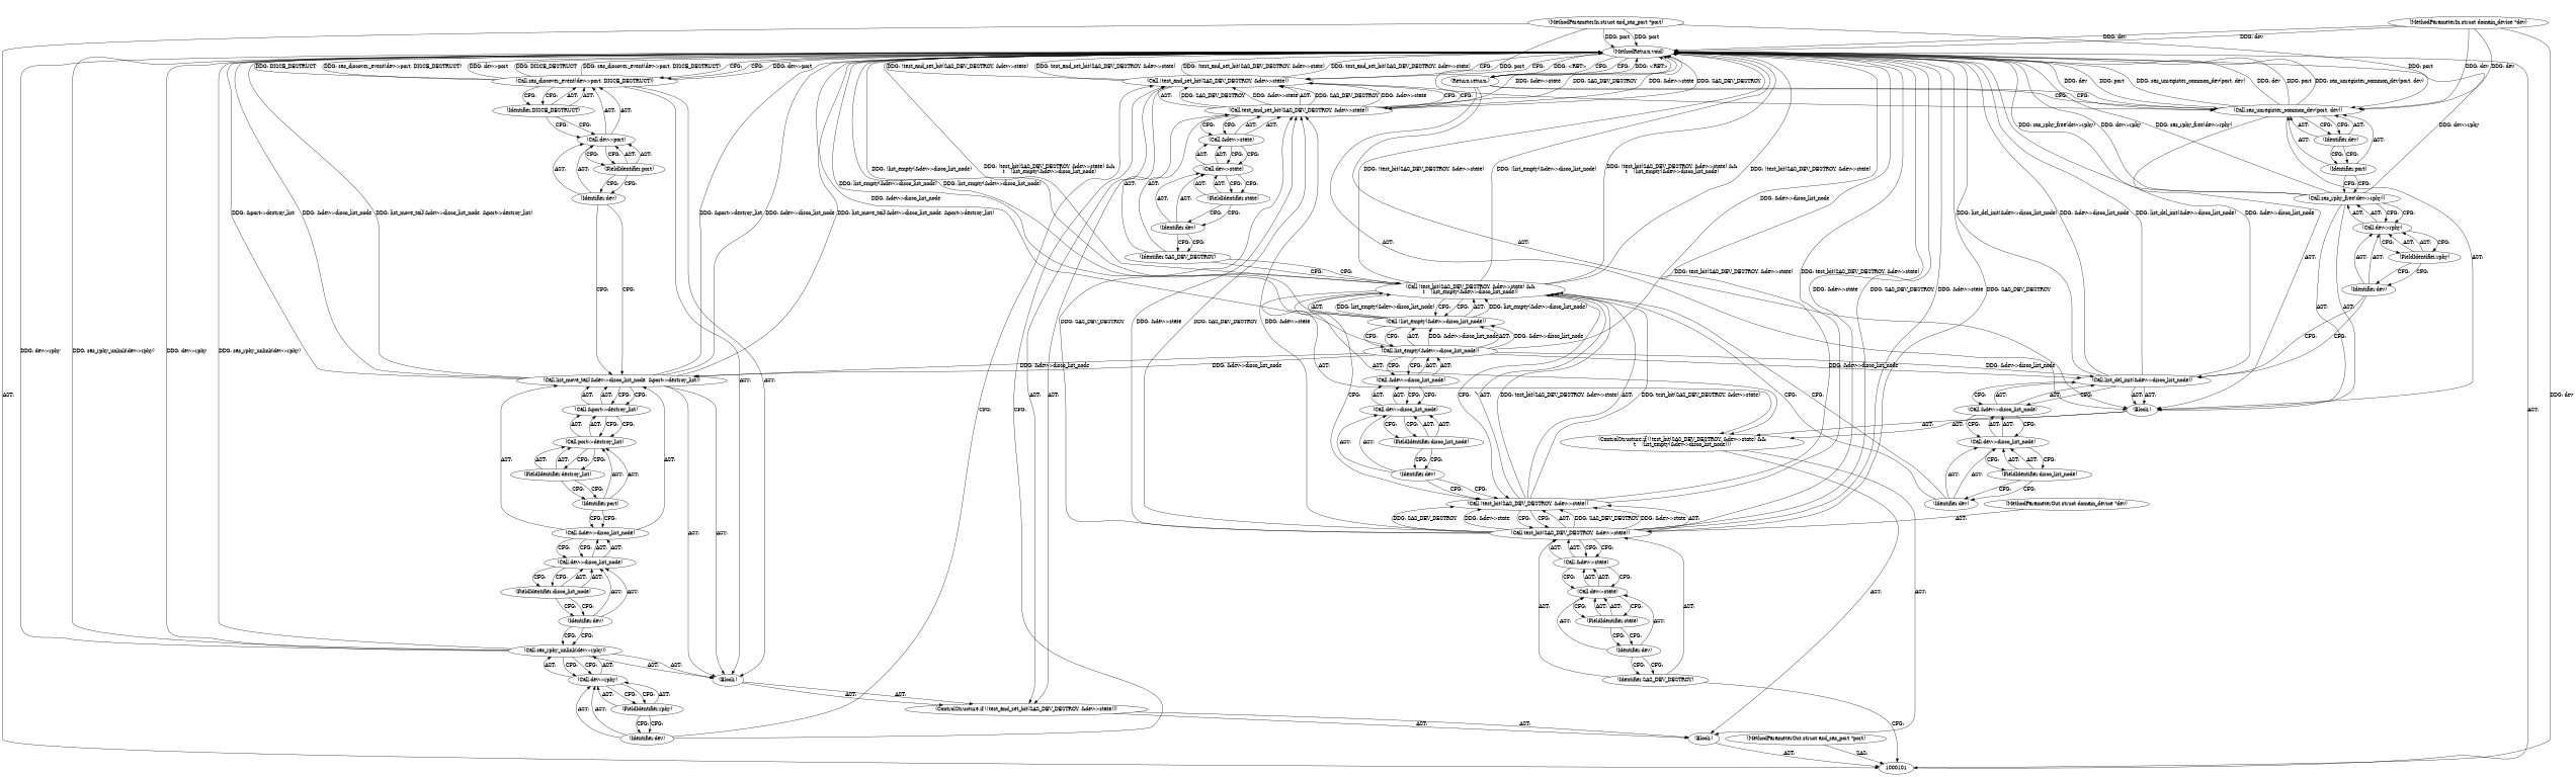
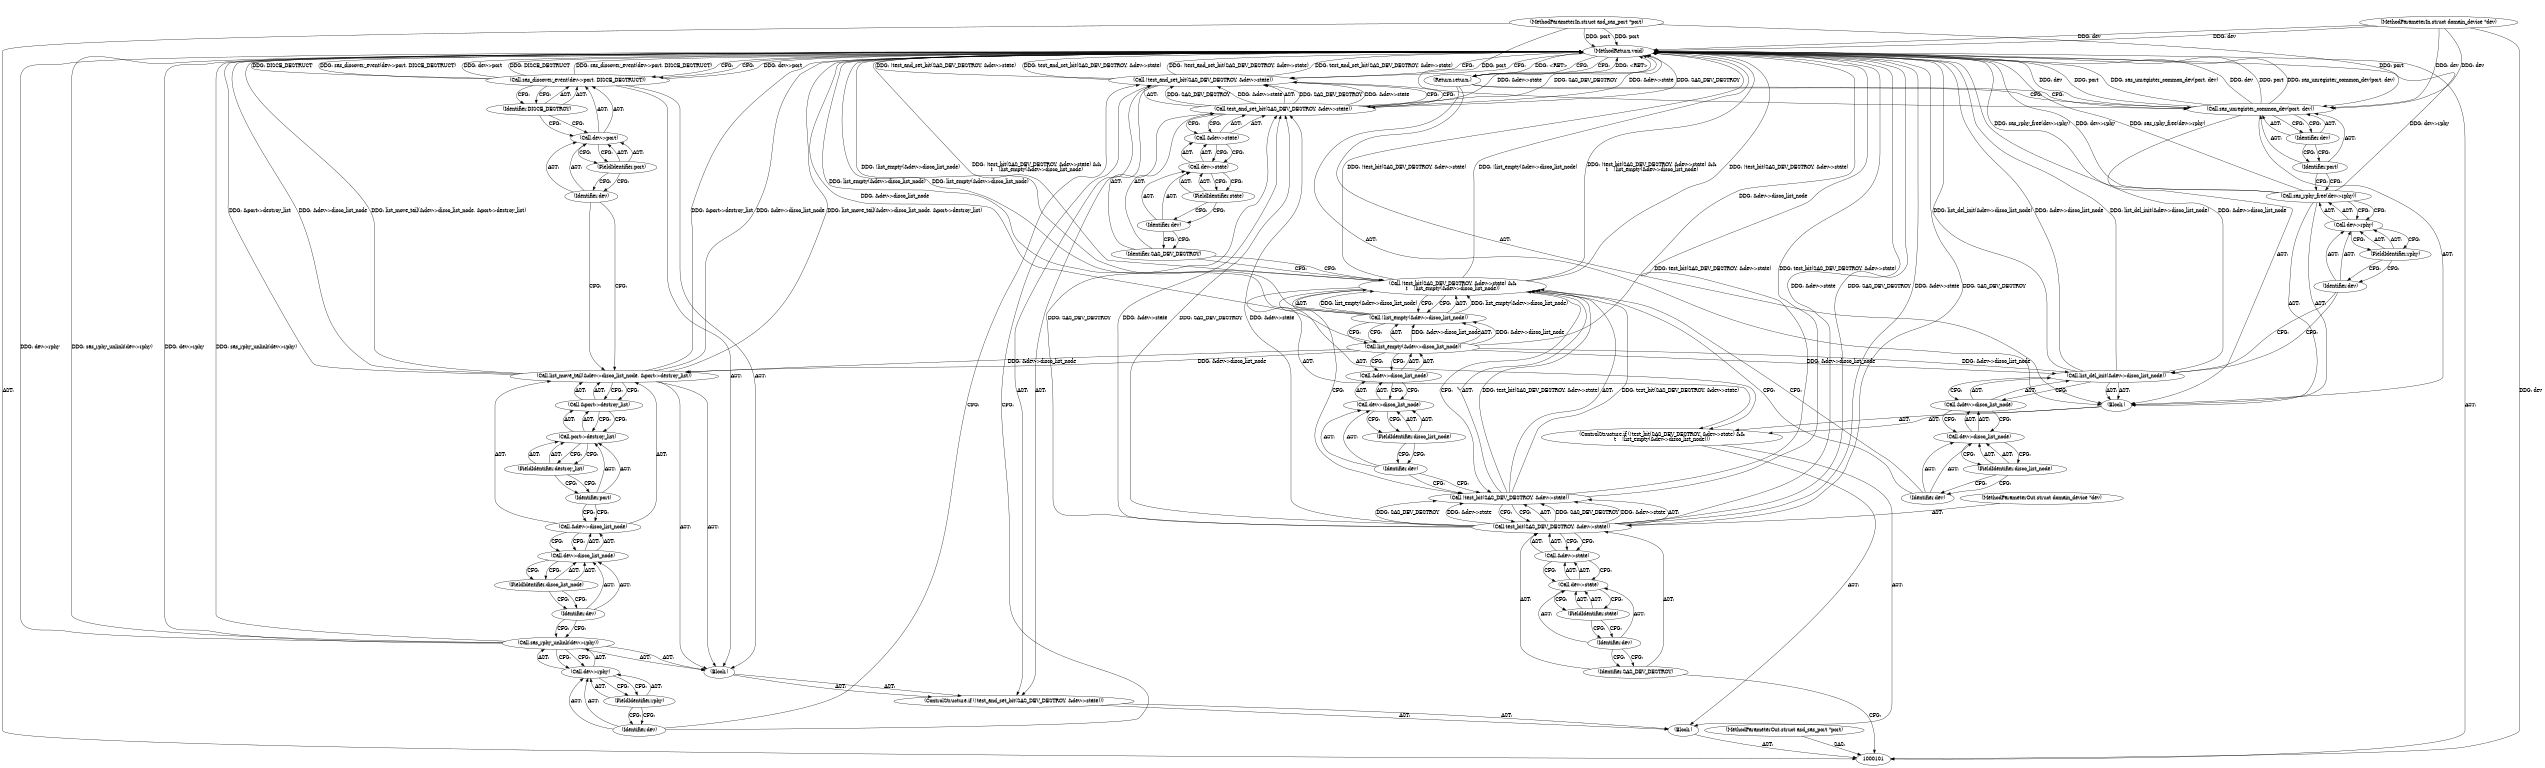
  digraph {
    n1 [label="(MethodReturn,void)"]
    n2 [label="(Call,!test_and_set_bit(SAS_DEV_DESTROY, &dev->state))"]
    n3 [label="(Call,sas_discover_event(dev->port, DISCE_DESTRUCT))"]
    n4 [label="(Return,return;)"]
    1000101
    n6 [label="(ControlStructure,if (!test_and_set_bit(SAS_DEV_DESTROY, &dev->state)))"]
    n7 [label="(Call,test_and_set_bit(SAS_DEV_DESTROY, &dev->state))"]
    n8 [label="(Block,)"]
-   n9 [label="(Identifier,DISCE_DESTRUCT)"]
+   n9 [label="(Identifier,DISCE_DESTROY)"]
    n10 [label="(Call,sas_unregister_common_dev(port, dev))"]
    n11 [label="(Block,)"]
    n12 [label="(MethodParameterIn,struct asd_sas_port *port)"]
    n13 [label="(Identifier,dev)"]
    n14 [label="(MethodParameterOut,struct asd_sas_port *port)"]
    n15 [label="(MethodParameterIn,struct domain_device *dev)"]
    n16 [label="(MethodParameterOut,struct domain_device *dev)"]
    n17 [label="(Call,test_bit(SAS_DEV_DESTROY, &dev->state))"]
    n18 [label="(Block,)"]
    n19 [label="(Identifier,SAS_DEV_DESTROY)"]
    n20 [label="(Call,!test_bit(SAS_DEV_DESTROY, &dev->state) &&\n\t    !list_empty(&dev->disco_list_node))"]
    n21 [label="(Call,&dev->state)"]
    n22 [label="(ControlStructure,if (!test_bit(SAS_DEV_DESTROY, &dev->state) &&\n\t    !list_empty(&dev->disco_list_node)))"]
    n23 [label="(Call,!test_bit(SAS_DEV_DESTROY, &dev->state))"]
    n24 [label="(Call,!list_empty(&dev->disco_list_node))"]
    n25 [label="(Call,dev->state)"]
    n26 [label="(FieldIdentifier,state)"]
    n27 [label="(Identifier,dev)"]
    n28 [label="(Call,dev->rphy)"]
    n29 [label="(FieldIdentifier,rphy)"]
    n30 [label="(Call,sas_rphy_unlink(dev->rphy))"]
    n31 [label="(Identifier,dev)"]
    n32 [label="(Call,&dev->disco_list_node)"]
    n33 [label="(Call,dev->disco_list_node)"]
    n34 [label="(Call,list_move_tail(&dev->disco_list_node, &port->destroy_list))"]
    n35 [label="(FieldIdentifier,disco_list_node)"]
    n36 [label="(Call,&port->destroy_list)"]
    n37 [label="(Identifier,dev)"]
    n38 [label="(Call,port->destroy_list)"]
    n39 [label="(FieldIdentifier,destroy_list)"]
    n40 [label="(Identifier,port)"]
    n41 [label="(Call,dev->port)"]
    n42 [label="(FieldIdentifier,port)"]
    n43 [label="(Identifier,dev)"]
    n44 [label="(Identifier,SAS_DEV_DESTROY)"]
    n45 [label="(Call,&dev->state)"]
    n46 [label="(Call,dev->state)"]
    n47 [label="(FieldIdentifier,state)"]
    n48 [label="(Identifier,dev)"]
    n49 [label="(Call,list_empty(&dev->disco_list_node))"]
    n50 [label="(Call,&dev->disco_list_node)"]
    n51 [label="(Call,dev->disco_list_node)"]
    n52 [label="(FieldIdentifier,disco_list_node)"]
    n53 [label="(Call,list_del_init(&dev->disco_list_node))"]
    n54 [label="(Identifier,dev)"]
    n55 [label="(Call,&dev->disco_list_node)"]
    n56 [label="(Call,dev->disco_list_node)"]
    n57 [label="(FieldIdentifier,disco_list_node)"]
    n58 [label="(Identifier,dev)"]
    n59 [label="(Call,dev->rphy)"]
    n60 [label="(Call,sas_rphy_free(dev->rphy))"]
    n61 [label="(FieldIdentifier,rphy)"]
    n62 [label="(Identifier,dev)"]
    n63 [label="(Identifier,port)"]
    n1 -> n2 [label="CFG: "]
    n1 -> n2 [label="CFG: "]
    n1 -> n3 [label="CFG: "]
    n1 -> n3 [label="CFG: "]
    n1 -> n4 [label="CFG: "]
    n1 -> n4 [label="CFG: "]
-   1000101 -> n1 [label="AST: "]
+   n1 -> 1000101 [label="AST: "]
    n2 -> n1 [label="DDG: !test_and_set_bit(SAS_DEV_DESTROY, &dev->state)"]
    n2 -> n1 [label="DDG: test_and_set_bit(SAS_DEV_DESTROY, &dev->state)"]
    n2 -> n1 [label="DDG: !test_and_set_bit(SAS_DEV_DESTROY, &dev->state)"]
    n2 -> n1 [label="DDG: test_and_set_bit(SAS_DEV_DESTROY, &dev->state)"]
    n2 -> n6 [label="AST: "]
    n2 -> n6 [label="AST: "]
    n2 -> n7 [label="CFG: "]
    n2 -> n7 [label="CFG: "]
    n3 -> n1 [label="DDG: dev->port"]
    n3 -> n1 [label="DDG: DISCE_DESTRUCT"]
    n3 -> n1 [label="DDG: sas_discover_event(dev->port, DISCE_DESTRUCT)"]
    n3 -> n1 [label="DDG: dev->port"]
    n3 -> n1 [label="DDG: DISCE_DESTRUCT"]
    n3 -> n1 [label="DDG: sas_discover_event(dev->port, DISCE_DESTRUCT)"]
    n3 -> n8 [label="AST: "]
    n3 -> n8 [label="AST: "]
    n3 -> n9 [label="CFG: "]
    n3 -> n9 [label="CFG: "]
    n4 -> n1 [label="DDG: <RET>"]
    n4 -> n1 [label="DDG: <RET>"]
    n4 -> n10 [label="CFG: "]
    n4 -> n10 [label="CFG: "]
    n4 -> n11 [label="AST: "]
    n4 -> n11 [label="AST: "]
    n6 -> n18 [label="AST: "]
    n6 -> n18 [label="AST: "]
    n7 -> n1 [label="DDG: &dev->state"]
    n7 -> n1 [label="DDG: SAS_DEV_DESTROY"]
    n7 -> n1 [label="DDG: &dev->state"]
    n7 -> n1 [label="DDG: SAS_DEV_DESTROY"]
    n7 -> n2 [label="AST: "]
    n7 -> n2 [label="DDG: SAS_DEV_DESTROY"]
    n7 -> n2 [label="DDG: &dev->state"]
    n7 -> n2 [label="AST: "]
    n7 -> n2 [label="DDG: SAS_DEV_DESTROY"]
    n7 -> n2 [label="DDG: &dev->state"]
    n7 -> n21 [label="CFG: "]
    n7 -> n21 [label="CFG: "]
    n8 -> n6 [label="AST: "]
    n8 -> n6 [label="AST: "]
    n9 -> n3 [label="AST: "]
    n9 -> n3 [label="AST: "]
    n9 -> n41 [label="CFG: "]
    n9 -> n41 [label="CFG: "]
    n10 -> n1 [label="DDG: dev"]
    n10 -> n1 [label="DDG: port"]
    n10 -> n1 [label="DDG: sas_unregister_common_dev(port, dev)"]
    n10 -> n1 [label="DDG: dev"]
    n10 -> n1 [label="DDG: port"]
    n10 -> n1 [label="DDG: sas_unregister_common_dev(port, dev)"]
    n10 -> n11 [label="AST: "]
    n10 -> n11 [label="AST: "]
    n10 -> n13 [label="CFG: "]
    n10 -> n13 [label="CFG: "]
    n11 -> n22 [label="AST: "]
    n11 -> n22 [label="AST: "]
    n12 -> n1 [label="DDG: port"]
    n12 -> n1 [label="DDG: port"]
    n12 -> 1000101 [label="AST: "]
    n12 -> n10 [label="DDG: port"]
    n12 -> n10 [label="DDG: port"]
    n13 -> n10 [label="AST: "]
    n13 -> n10 [label="AST: "]
    n13 -> n63 [label="CFG: "]
    n13 -> n63 [label="CFG: "]
    n14 -> 1000101 [label="SAS: "]
    n15 -> n1 [label="DDG: dev"]
    n15 -> n1 [label="DDG: dev"]
    n15 -> 1000101 [label="DDG: dev"]
    n15 -> n10 [label="DDG: dev"]
    n15 -> n10 [label="DDG: dev"]
    n16 -> n17 [label="AST: "]
    n17 -> n1 [label="DDG: &dev->state"]
    n17 -> n1 [label="DDG: SAS_DEV_DESTROY"]
    n17 -> n1 [label="DDG: &dev->state"]
    n17 -> n1 [label="DDG: SAS_DEV_DESTROY"]
    n17 -> n7 [label="DDG: SAS_DEV_DESTROY"]
    n17 -> n7 [label="DDG: &dev->state"]
    n17 -> n7 [label="DDG: SAS_DEV_DESTROY"]
    n17 -> n7 [label="DDG: &dev->state"]
    n17 -> n23 [label="AST: "]
    n17 -> n23 [label="DDG: SAS_DEV_DESTROY"]
    n17 -> n23 [label="DDG: &dev->state"]
    n17 -> n23 [label="AST: "]
    n17 -> n23 [label="DDG: SAS_DEV_DESTROY"]
    n17 -> n23 [label="DDG: &dev->state"]
    n17 -> n45 [label="CFG: "]
    n17 -> n45 [label="CFG: "]
    n18 -> 1000101 [label="AST: "]
    n19 -> n7 [label="AST: "]
    n19 -> n7 [label="AST: "]
    n19 -> n20 [label="CFG: "]
    n19 -> n20 [label="CFG: "]
    n20 -> n1 [label="DDG: !test_bit(SAS_DEV_DESTROY, &dev->state)"]
    n20 -> n1 [label="DDG: !list_empty(&dev->disco_list_node)"]
    n20 -> n1 [label="DDG: !test_bit(SAS_DEV_DESTROY, &dev->state) &&\n\t    !list_empty(&dev->disco_list_node)"]
    n20 -> n1 [label="DDG: !test_bit(SAS_DEV_DESTROY, &dev->state)"]
    n20 -> n1 [label="DDG: !list_empty(&dev->disco_list_node)"]
    n20 -> n1 [label="DDG: !test_bit(SAS_DEV_DESTROY, &dev->state) &&\n\t    !list_empty(&dev->disco_list_node)"]
    n20 -> n22 [label="AST: "]
    n20 -> n22 [label="AST: "]
    n20 -> n23 [label="CFG: "]
    n20 -> n23 [label="CFG: "]
    n20 -> n24 [label="CFG: "]
    n20 -> n24 [label="CFG: "]
    n21 -> n7 [label="AST: "]
    n21 -> n7 [label="AST: "]
    n21 -> n25 [label="CFG: "]
    n21 -> n25 [label="CFG: "]
    n22 -> n18 [label="AST: "]
    n22 -> n18 [label="AST: "]
    n23 -> n1 [label="DDG: test_bit(SAS_DEV_DESTROY, &dev->state)"]
    n23 -> n1 [label="DDG: test_bit(SAS_DEV_DESTROY, &dev->state)"]
    n23 -> n17 [label="CFG: "]
    n23 -> n17 [label="CFG: "]
    n23 -> n20 [label="AST: "]
    n23 -> n20 [label="DDG: test_bit(SAS_DEV_DESTROY, &dev->state)"]
    n23 -> n20 [label="AST: "]
    n23 -> n20 [label="DDG: test_bit(SAS_DEV_DESTROY, &dev->state)"]
    n24 -> n1 [label="DDG: list_empty(&dev->disco_list_node)"]
    n24 -> n1 [label="DDG: list_empty(&dev->disco_list_node)"]
    n24 -> n20 [label="AST: "]
    n24 -> n20 [label="DDG: list_empty(&dev->disco_list_node)"]
    n24 -> n20 [label="AST: "]
    n24 -> n20 [label="DDG: list_empty(&dev->disco_list_node)"]
    n24 -> n49 [label="CFG: "]
    n24 -> n49 [label="CFG: "]
    n25 -> n21 [label="AST: "]
    n25 -> n21 [label="AST: "]
    n25 -> n26 [label="CFG: "]
    n25 -> n26 [label="CFG: "]
    n26 -> n25 [label="AST: "]
    n26 -> n25 [label="AST: "]
    n26 -> n27 [label="CFG: "]
    n26 -> n27 [label="CFG: "]
    n27 -> n19 [label="CFG: "]
    n27 -> n19 [label="CFG: "]
    n27 -> n25 [label="AST: "]
    n27 -> n25 [label="AST: "]
    n28 -> n29 [label="CFG: "]
    n28 -> n29 [label="CFG: "]
    n28 -> n30 [label="AST: "]
    n28 -> n30 [label="AST: "]
    n29 -> n28 [label="AST: "]
    n29 -> n28 [label="AST: "]
    n29 -> n31 [label="CFG: "]
    n29 -> n31 [label="CFG: "]
    n30 -> n1 [label="DDG: dev->rphy"]
    n30 -> n1 [label="DDG: sas_rphy_unlink(dev->rphy)"]
    n30 -> n1 [label="DDG: dev->rphy"]
    n30 -> n1 [label="DDG: sas_rphy_unlink(dev->rphy)"]
    n30 -> n8 [label="AST: "]
    n30 -> n8 [label="AST: "]
    n30 -> n28 [label="CFG: "]
    n30 -> n28 [label="CFG: "]
    n31 -> n2 [label="CFG: "]
    n31 -> n2 [label="CFG: "]
    n31 -> n28 [label="AST: "]
    n31 -> n28 [label="AST: "]
    n32 -> n33 [label="CFG: "]
    n32 -> n33 [label="CFG: "]
    n32 -> n34 [label="AST: "]
    n32 -> n34 [label="AST: "]
    n33 -> n32 [label="AST: "]
    n33 -> n32 [label="AST: "]
    n33 -> n35 [label="CFG: "]
    n33 -> n35 [label="CFG: "]
    n34 -> n1 [label="DDG: &port->destroy_list"]
    n34 -> n1 [label="DDG: &dev->disco_list_node"]
    n34 -> n1 [label="DDG: list_move_tail(&dev->disco_list_node, &port->destroy_list)"]
    n34 -> n1 [label="DDG: &port->destroy_list"]
    n34 -> n1 [label="DDG: &dev->disco_list_node"]
    n34 -> n1 [label="DDG: list_move_tail(&dev->disco_list_node, &port->destroy_list)"]
    n34 -> n8 [label="AST: "]
    n34 -> n8 [label="AST: "]
    n34 -> n36 [label="CFG: "]
    n34 -> n36 [label="CFG: "]
    n35 -> n33 [label="AST: "]
    n35 -> n33 [label="AST: "]
    n35 -> n37 [label="CFG: "]
    n35 -> n37 [label="CFG: "]
    n36 -> n34 [label="AST: "]
    n36 -> n34 [label="AST: "]
    n36 -> n38 [label="CFG: "]
    n36 -> n38 [label="CFG: "]
    n37 -> n30 [label="CFG: "]
    n37 -> n30 [label="CFG: "]
    n37 -> n33 [label="AST: "]
    n37 -> n33 [label="AST: "]
    n38 -> n36 [label="AST: "]
    n38 -> n36 [label="AST: "]
    n38 -> n39 [label="CFG: "]
    n38 -> n39 [label="CFG: "]
    n39 -> n38 [label="AST: "]
    n39 -> n38 [label="AST: "]
    n39 -> n40 [label="CFG: "]
    n39 -> n40 [label="CFG: "]
    n40 -> n32 [label="CFG: "]
    n40 -> n32 [label="CFG: "]
    n40 -> n38 [label="AST: "]
    n40 -> n38 [label="AST: "]
    n41 -> n3 [label="AST: "]
    n41 -> n3 [label="AST: "]
    n41 -> n42 [label="CFG: "]
    n41 -> n42 [label="CFG: "]
    n42 -> n41 [label="AST: "]
    n42 -> n41 [label="AST: "]
    n42 -> n43 [label="CFG: "]
    n42 -> n43 [label="CFG: "]
    n43 -> n34 [label="CFG: "]
    n43 -> n34 [label="CFG: "]
    n43 -> n41 [label="AST: "]
    n43 -> n41 [label="AST: "]
    n44 -> 1000101 [label="CFG: "]
    n44 -> n17 [label="AST: "]
    n44 -> n17 [label="AST: "]
    n45 -> n17 [label="AST: "]
    n45 -> n17 [label="AST: "]
    n45 -> n46 [label="CFG: "]
    n45 -> n46 [label="CFG: "]
    n46 -> n45 [label="AST: "]
    n46 -> n45 [label="AST: "]
    n46 -> n47 [label="CFG: "]
    n46 -> n47 [label="CFG: "]
    n47 -> n46 [label="AST: "]
    n47 -> n46 [label="AST: "]
    n47 -> n48 [label="CFG: "]
    n47 -> n48 [label="CFG: "]
    n48 -> n44 [label="CFG: "]
    n48 -> n44 [label="CFG: "]
    n48 -> n46 [label="AST: "]
    n48 -> n46 [label="AST: "]
    n49 -> n1 [label="DDG: &dev->disco_list_node"]
    n49 -> n1 [label="DDG: &dev->disco_list_node"]
    n49 -> n24 [label="AST: "]
    n49 -> n24 [label="DDG: &dev->disco_list_node"]
    n49 -> n24 [label="AST: "]
    n49 -> n24 [label="DDG: &dev->disco_list_node"]
    n49 -> n34 [label="DDG: &dev->disco_list_node"]
    n49 -> n34 [label="DDG: &dev->disco_list_node"]
    n49 -> n50 [label="CFG: "]
    n49 -> n50 [label="CFG: "]
    n49 -> n53 [label="DDG: &dev->disco_list_node"]
    n49 -> n53 [label="DDG: &dev->disco_list_node"]
    n50 -> n49 [label="AST: "]
    n50 -> n49 [label="AST: "]
    n50 -> n51 [label="CFG: "]
    n50 -> n51 [label="CFG: "]
    n51 -> n50 [label="AST: "]
    n51 -> n50 [label="AST: "]
    n51 -> n52 [label="CFG: "]
    n51 -> n52 [label="CFG: "]
    n52 -> n51 [label="AST: "]
    n52 -> n51 [label="AST: "]
    n52 -> n54 [label="CFG: "]
    n52 -> n54 [label="CFG: "]
    n53 -> n1 [label="DDG: list_del_init(&dev->disco_list_node)"]
    n53 -> n1 [label="DDG: &dev->disco_list_node"]
    n53 -> n1 [label="DDG: list_del_init(&dev->disco_list_node)"]
    n53 -> n1 [label="DDG: &dev->disco_list_node"]
    n53 -> n11 [label="AST: "]
    n53 -> n11 [label="AST: "]
    n53 -> n55 [label="CFG: "]
    n53 -> n55 [label="CFG: "]
    n54 -> n23 [label="CFG: "]
    n54 -> n23 [label="CFG: "]
    n54 -> n51 [label="AST: "]
    n54 -> n51 [label="AST: "]
    n55 -> n53 [label="AST: "]
    n55 -> n53 [label="AST: "]
    n55 -> n56 [label="CFG: "]
    n55 -> n56 [label="CFG: "]
    n56 -> n55 [label="AST: "]
    n56 -> n55 [label="AST: "]
    n56 -> n57 [label="CFG: "]
    n56 -> n57 [label="CFG: "]
    n57 -> n56 [label="AST: "]
    n57 -> n56 [label="AST: "]
    n57 -> n58 [label="CFG: "]
    n57 -> n58 [label="CFG: "]
    n58 -> n20 [label="CFG: "]
    n58 -> n20 [label="CFG: "]
    n58 -> n56 [label="AST: "]
    n58 -> n56 [label="AST: "]
    n59 -> n60 [label="AST: "]
    n59 -> n60 [label="AST: "]
    n59 -> n61 [label="CFG: "]
    n59 -> n61 [label="CFG: "]
    n60 -> n1 [label="DDG: dev->rphy"]
    n60 -> n1 [label="DDG: sas_rphy_free(dev->rphy)"]
    n60 -> n1 [label="DDG: dev->rphy"]
    n60 -> n1 [label="DDG: sas_rphy_free(dev->rphy)"]
    n60 -> n11 [label="AST: "]
    n60 -> n11 [label="AST: "]
    n60 -> n59 [label="CFG: "]
    n60 -> n59 [label="CFG: "]
    n61 -> n59 [label="AST: "]
    n61 -> n59 [label="AST: "]
    n61 -> n62 [label="CFG: "]
    n61 -> n62 [label="CFG: "]
    n62 -> n53 [label="CFG: "]
    n62 -> n53 [label="CFG: "]
    n62 -> n59 [label="AST: "]
    n62 -> n59 [label="AST: "]
    n63 -> n10 [label="AST: "]
    n63 -> n10 [label="AST: "]
    n63 -> n60 [label="CFG: "]
    n63 -> n60 [label="CFG: "]
  }
